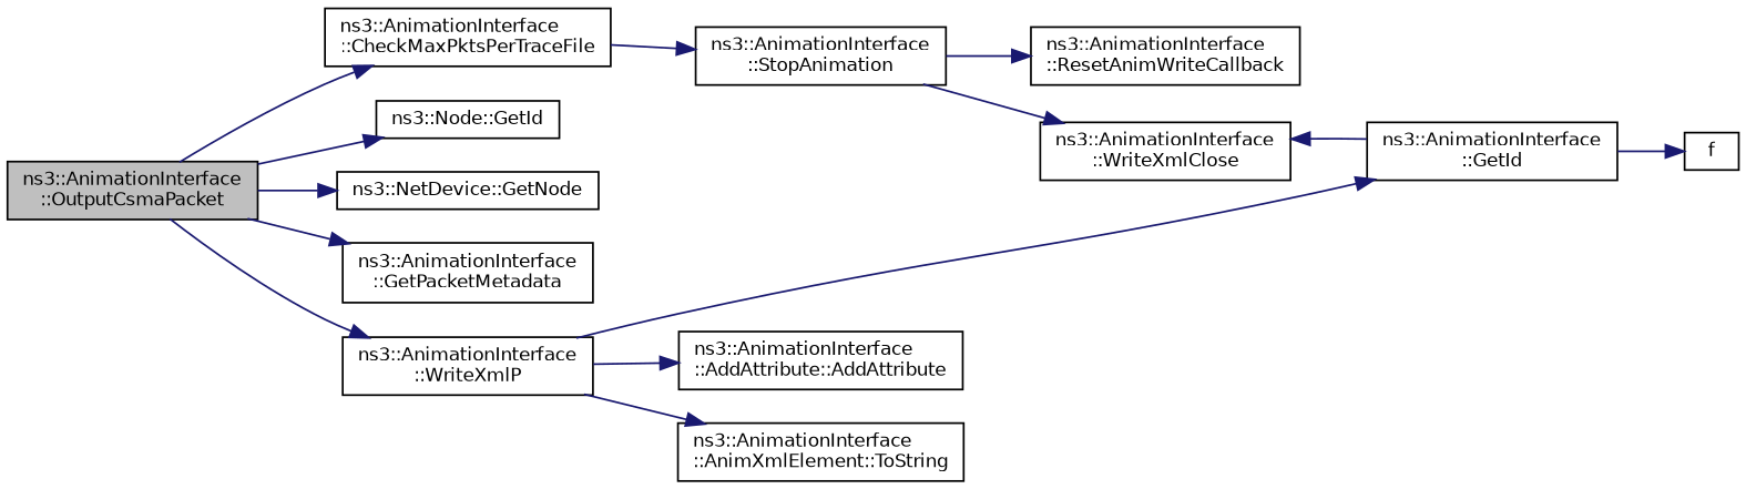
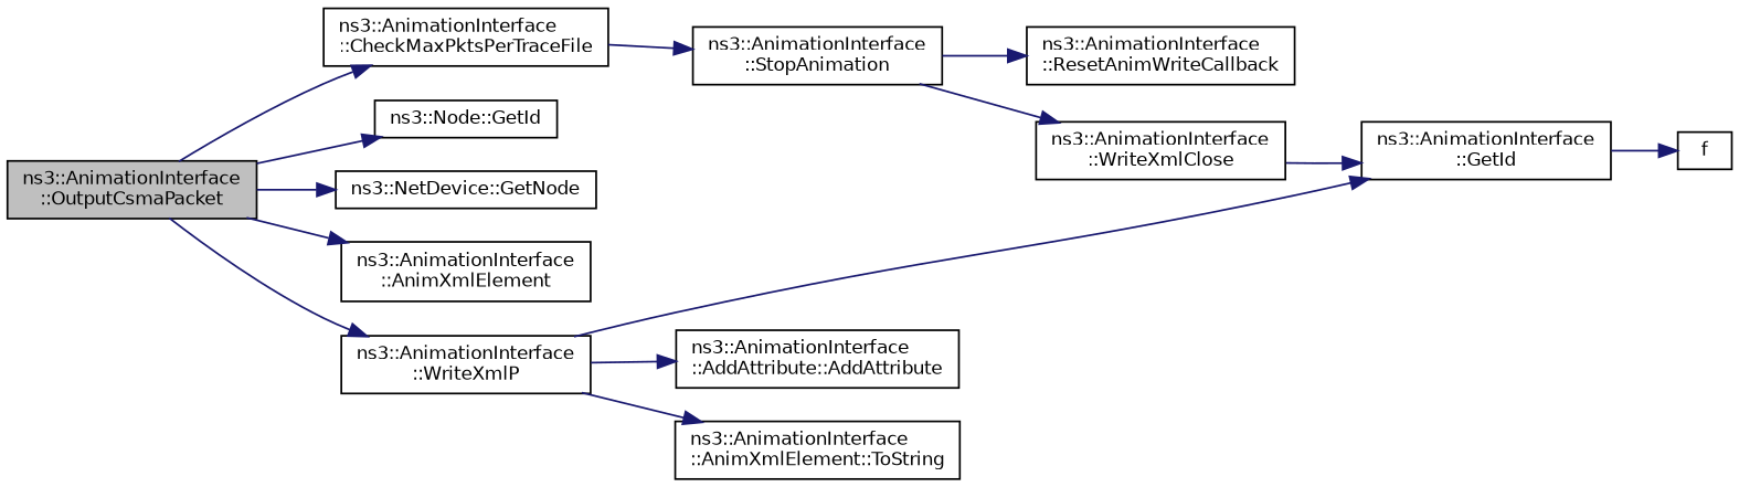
  digraph {
    rankdir=LR
    node [color=black fillcolor=white fontname=Helvetica fontsize=10 shape=record style=filled]
    edge [color=midnightblue fontname=Helvetica fontsize=10 labelfontname=Helvetica labelfontsize=10 style=solid]
    n1 [fillcolor=grey75 fontcolor=black height=0.2 label="ns3::AnimationInterface\l::OutputCsmaPacket" width=0.4]
    n2 [height=0.2 label="ns3::AnimationInterface\l::CheckMaxPktsPerTraceFile" width=0.4]
    n3 [height=0.2 label="ns3::Node::GetId" width=0.4]
    n4 [height=0.2 label="ns3::NetDevice::GetNode" width=0.4]
-   n5 [height=0.2 label="ns3::AnimationInterface\l::GetPacketMetadata" width=0.4]
+   n5 [height=0.2 label="ns3::AnimationInterface\l::AnimXmlElement" width=0.4]
    n6 [height=0.2 label="ns3::AnimationInterface\l::WriteXmlP" width=0.4]
    n7 [height=0.2 label="ns3::AnimationInterface\l::StopAnimation" width=0.4]
    n8 [height=0.2 label="ns3::AnimationInterface\l::GetId" width=0.4]
    n9 [height=0.2 label="ns3::AnimationInterface\l::AddAttribute::AddAttribute" width=0.4]
    n10 [height=0.2 label="ns3::AnimationInterface\l::AnimXmlElement::ToString" width=0.4]
    n11 [height=0.2 label="ns3::AnimationInterface\l::ResetAnimWriteCallback" width=0.4]
    n12 [height=0.2 label="ns3::AnimationInterface\l::WriteXmlClose" width=0.4]
    n13 [height=0.2 label=f width=0.4]
    n1 -> n2
    n1 -> n3
    n1 -> n4
    n1 -> n5
    n1 -> n6
    n2 -> n7
    n6 -> n8
    n6 -> n9
    n6 -> n10
    n7 -> n11
    n7 -> n12
    n8 -> n13
-   n8 -> n12
+   n12 -> n8
  }
